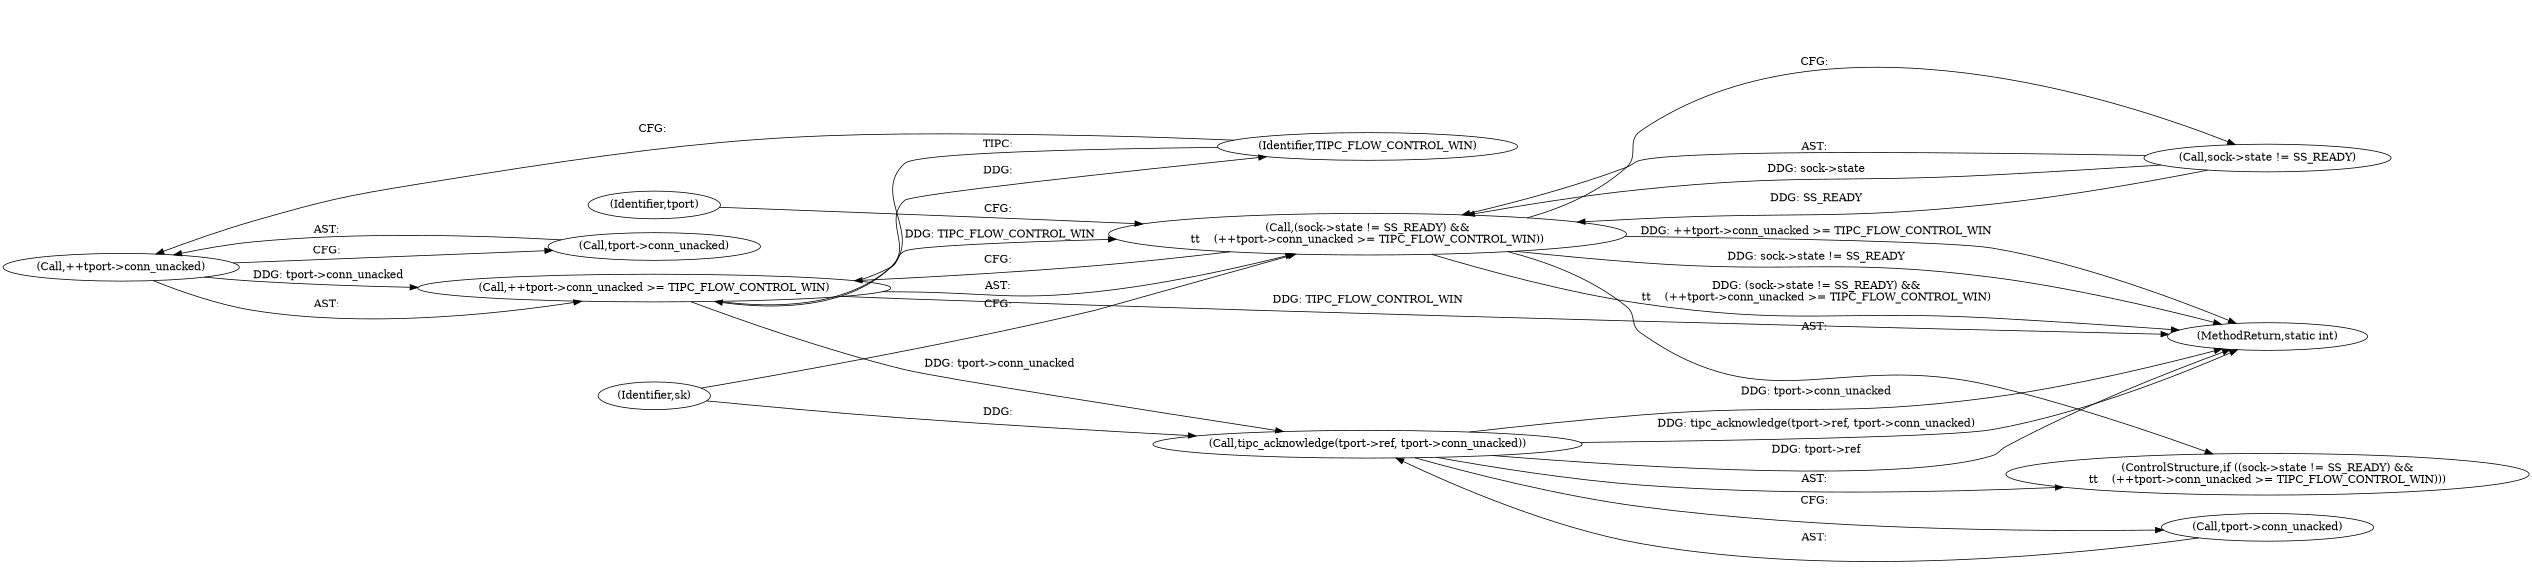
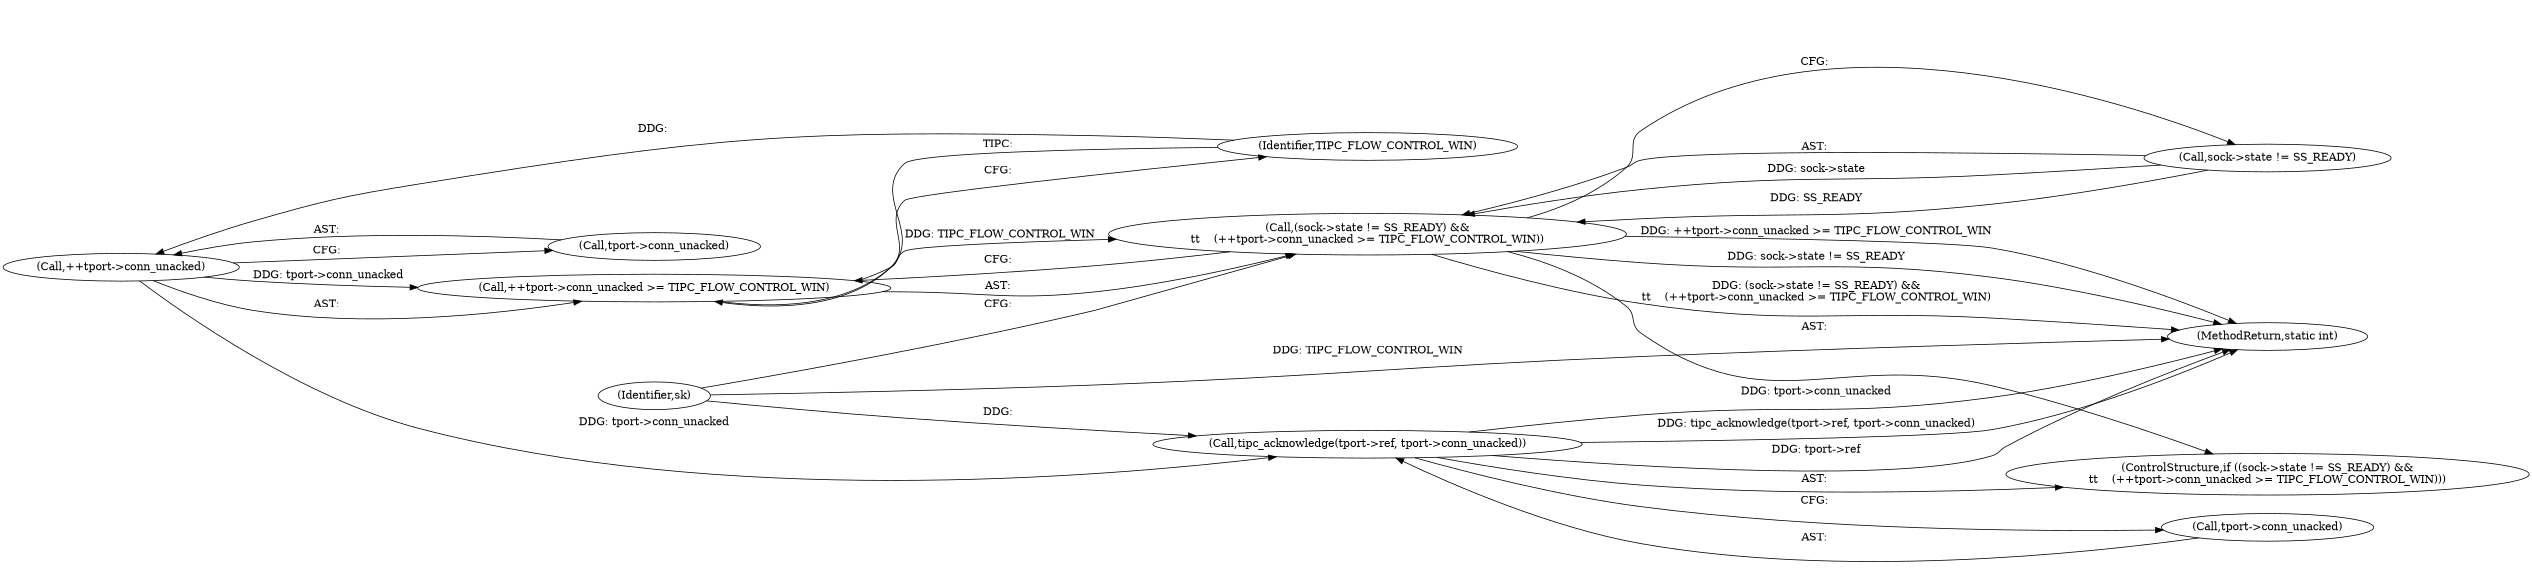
  digraph {
    rankdir=LR
    n1 [label="(Call,++tport->conn_unacked)"]
    n2 [label="(Call,++tport->conn_unacked >= TIPC_FLOW_CONTROL_WIN)"]
    n3 [label="(Call,tipc_acknowledge(tport->ref, tport->conn_unacked))"]
    n4 [label="(Call,tport->conn_unacked)"]
    n5 [label="(MethodReturn,static int)"]
    n6 [label="(Call,(sock->state != SS_READY) &&\n\t\t    (++tport->conn_unacked >= TIPC_FLOW_CONTROL_WIN))"]
    n7 [label="(Identifier,TIPC_FLOW_CONTROL_WIN)"]
    n8 [label="(ControlStructure,if ((sock->state != SS_READY) &&\n\t\t    (++tport->conn_unacked >= TIPC_FLOW_CONTROL_WIN)))"]
    n9 [label="(Call,tport->conn_unacked)"]
    n10 [label="(Call,sock->state != SS_READY)"]
    n11 [label="(Identifier,sk)"]
-   n12 [label="(Identifier,tport)"]
    n1 -> n2 [label="AST: "]
    n1 -> n2 [label="DDG: tport->conn_unacked"]
-   n2 -> n3 [label="DDG: tport->conn_unacked"]
+   n1 -> n3 [label="DDG: tport->conn_unacked"]
    n1 -> n4 [label="CFG: "]
-   n2 -> n5 [label="DDG: TIPC_FLOW_CONTROL_WIN"]
+   n11 -> n5 [label="DDG: TIPC_FLOW_CONTROL_WIN"]
    n2 -> n6 [label="AST: "]
    n2 -> n6 [label="DDG: TIPC_FLOW_CONTROL_WIN"]
-   n2 -> n7 [label="DDG: "]
+   n2 -> n7 [label="CFG: "]
    n3 -> n5 [label="DDG: tport->ref"]
    n3 -> n5 [label="DDG: tport->conn_unacked"]
    n3 -> n5 [label="DDG: tipc_acknowledge(tport->ref, tport->conn_unacked)"]
    n3 -> n8 [label="AST: "]
    n3 -> n9 [label="CFG: "]
    n4 -> n1 [label="AST: "]
    n6 -> n2 [label="CFG: "]
    n6 -> n5 [label="DDG: ++tport->conn_unacked >= TIPC_FLOW_CONTROL_WIN"]
    n6 -> n5 [label="DDG: sock->state != SS_READY"]
    n6 -> n5 [label="DDG: (sock->state != SS_READY) &&\n\t\t    (++tport->conn_unacked >= TIPC_FLOW_CONTROL_WIN)"]
    n6 -> n8 [label="AST: "]
    n6 -> n10 [label="CFG: "]
-   n7 -> n1 [label="CFG: "]
+   n7 -> n1 [label="DDG: "]
    n7 -> n2 [label="TIPC: "]
    n9 -> n3 [label="AST: "]
    n10 -> n6 [label="AST: "]
    n10 -> n6 [label="DDG: sock->state"]
    n10 -> n6 [label="DDG: SS_READY"]
    n11 -> n3 [label="DDG: "]
    n11 -> n6 [label="CFG: "]
-   n12 -> n6 [label="CFG: "]
  }
